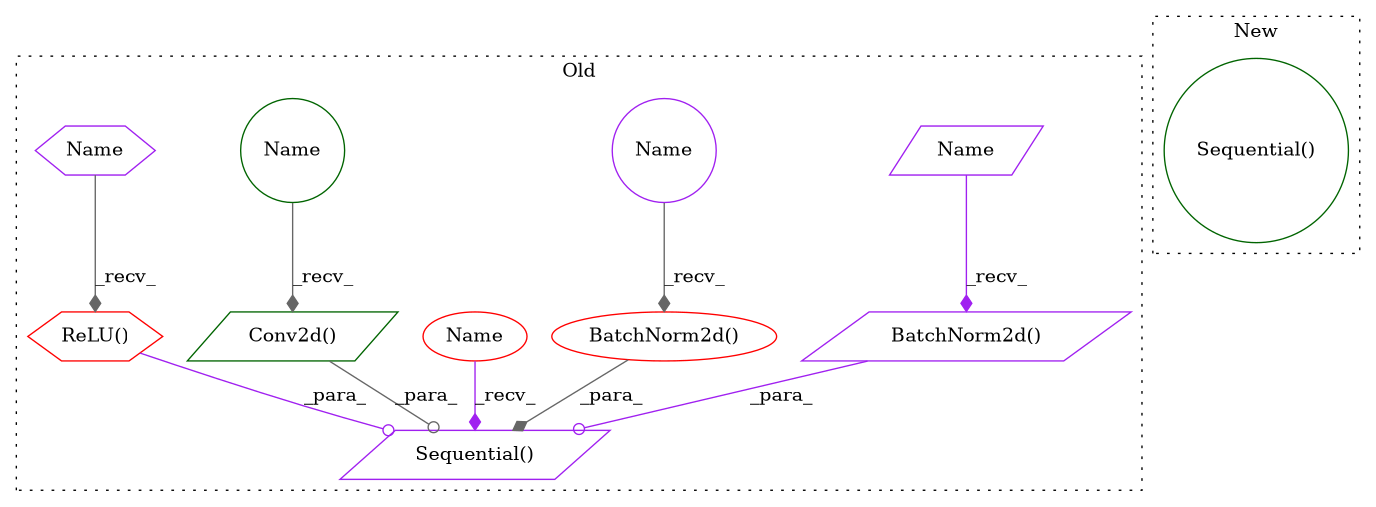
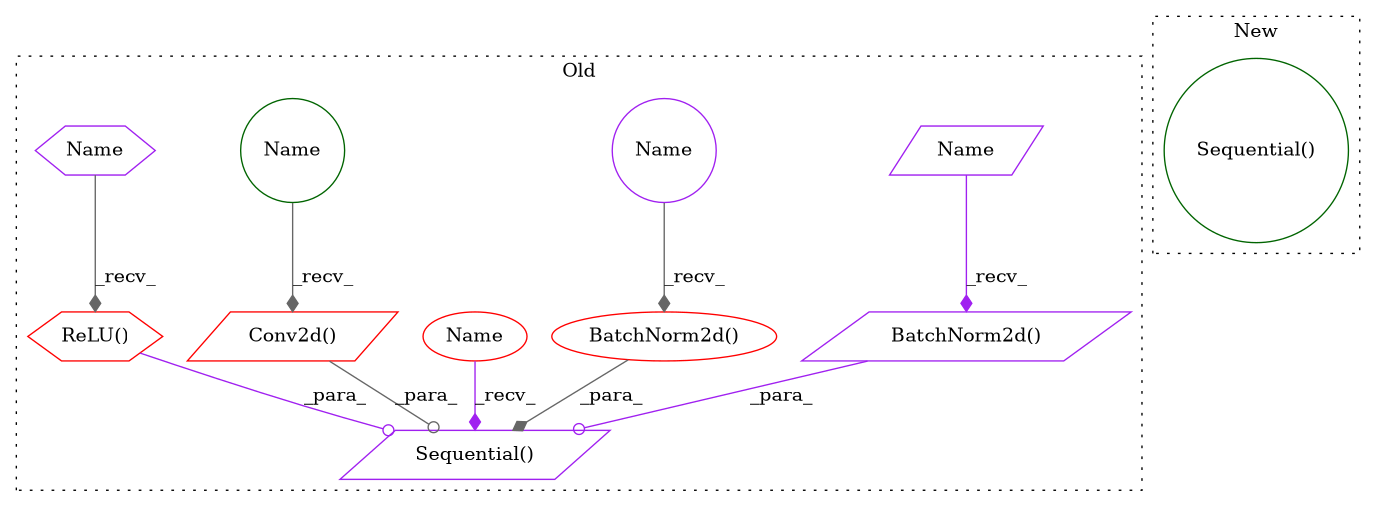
  digraph {
    node [a=75 l=2 s=1820 shape=parallelogram color=purple]
    edge [color=gray40 arrowhead=diamond]
    n1 [l="15,1" label="BatchNorm2d()" s="1583,1601" shape=ellipse color=red]
    n2 [l="15,1" label="BatchNorm2d()" s="1686,1704"]
-   n3 [l="10,12" label="Conv2d()" s="1530,1557" color=darkgreen]
+   n3 [l="10,12" label="Conv2d()" s="1530,1557" color=red]
    n4 [l="45,11" label="Sequential()" s="1485,1981"]
    n5 [l=9 label="ReLU()" shape=hexagon color=red]
    n6 [a=87 label=Name s=1686]
    n7 [a=87 label=Name s=1583 shape=circle]
    n8 [a=87 label=Name s=1485 shape=ellipse color=red]
    n9 [a=87 label=Name s=1530 shape=circle color=darkgreen]
    n10 [a=87 label=Name shape=hexagon]
    n11 [l="45,11" label="Sequential()" s="1711,1986" shape=circle color=darkgreen]
    subgraph cluster_1 {
      label=Old
      style=dotted
      n1
      n2
      n3
      n4
      n5
      n6
      n7
      n8
      n9
      n10
    }
    subgraph cluster_2 {
      label=New
      style=dotted
      n11
    }
    n1 -> n4 [label=_para_]
    n2 -> n4 [label=_para_ color=purple arrowhead=odot]
    n3 -> n4 [label=_para_ arrowhead=odot]
    n5 -> n4 [label=_para_ color=purple arrowhead=odot]
    n6 -> n2 [label=_recv_ color=purple]
    n7 -> n1 [label=_recv_]
    n8 -> n4 [label=_recv_ color=purple]
    n9 -> n3 [label=_recv_]
    n10 -> n5 [label=_recv_]
  }
